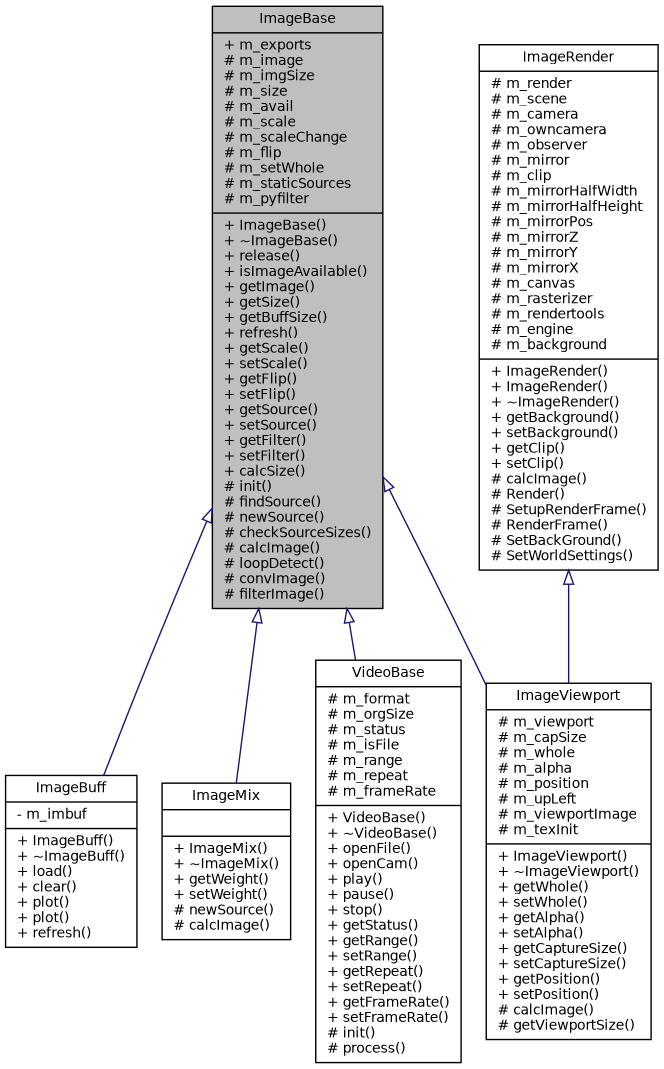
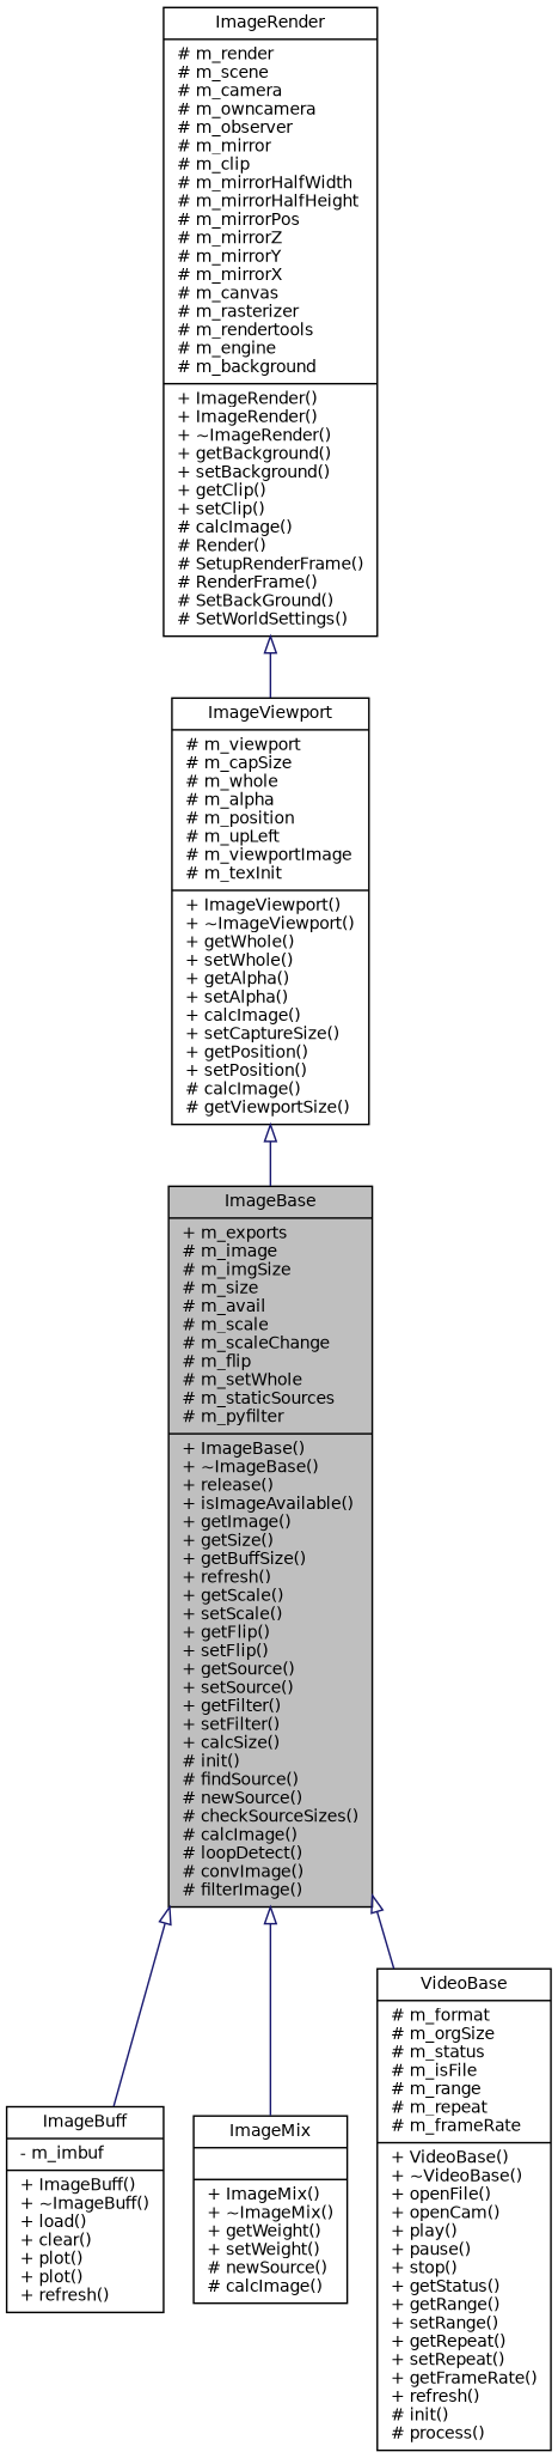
  digraph {
    node [color=black fillcolor=white fontname=Helvetica fontsize=10 shape=record style=filled]
    edge [arrowtail=empty color=midnightblue dir=back fontname=Helvetica fontsize=10 labelfontname=Helvetica labelfontsize=10 style=solid]
    n1 [fillcolor=grey75 fontcolor=black height=0.2 label="{ImageBase\n|+ m_exports\l# m_image\l# m_imgSize\l# m_size\l# m_avail\l# m_scale\l# m_scaleChange\l# m_flip\l# m_setWhole\l# m_staticSources\l# m_pyfilter\l|+ ImageBase()\l+ ~ImageBase()\l+ release()\l+ isImageAvailable()\l+ getImage()\l+ getSize()\l+ getBuffSize()\l+ refresh()\l+ getScale()\l+ setScale()\l+ getFlip()\l+ setFlip()\l+ getSource()\l+ setSource()\l+ getFilter()\l+ setFilter()\l+ calcSize()\l# init()\l# findSource()\l# newSource()\l# checkSourceSizes()\l# calcImage()\l# loopDetect()\l# convImage()\l# filterImage()\l}" width=0.4]
    n2 [height=0.2 label="{ImageBuff\n|- m_imbuf\l|+ ImageBuff()\l+ ~ImageBuff()\l+ load()\l+ clear()\l+ plot()\l+ plot()\l+ refresh()\l}" width=0.4]
    n3 [height=0.2 label="{ImageMix\n||+ ImageMix()\l+ ~ImageMix()\l+ getWeight()\l+ setWeight()\l# newSource()\l# calcImage()\l}" width=0.4]
-   n4 [height=0.2 label="{ImageViewport\n|# m_viewport\l# m_capSize\l# m_whole\l# m_alpha\l# m_position\l# m_upLeft\l# m_viewportImage\l# m_texInit\l|+ ImageViewport()\l+ ~ImageViewport()\l+ getWhole()\l+ setWhole()\l+ getAlpha()\l+ setAlpha()\l+ getCaptureSize()\l+ setCaptureSize()\l+ getPosition()\l+ setPosition()\l# calcImage()\l# getViewportSize()\l}" width=0.4]
-   n5 [height=0.2 label="{VideoBase\n|# m_format\l# m_orgSize\l# m_status\l# m_isFile\l# m_range\l# m_repeat\l# m_frameRate\l|+ VideoBase()\l+ ~VideoBase()\l+ openFile()\l+ openCam()\l+ play()\l+ pause()\l+ stop()\l+ getStatus()\l+ getRange()\l+ setRange()\l+ getRepeat()\l+ setRepeat()\l+ getFrameRate()\l+ setFrameRate()\l# init()\l# process()\l}" width=0.4]
+   n4 [height=0.2 label="{ImageViewport\n|# m_viewport\l# m_capSize\l# m_whole\l# m_alpha\l# m_position\l# m_upLeft\l# m_viewportImage\l# m_texInit\l|+ ImageViewport()\l+ ~ImageViewport()\l+ getWhole()\l+ setWhole()\l+ getAlpha()\l+ setAlpha()\l+ calcImage()\l+ setCaptureSize()\l+ getPosition()\l+ setPosition()\l# calcImage()\l# getViewportSize()\l}" width=0.4]
+   n5 [height=0.2 label="{VideoBase\n|# m_format\l# m_orgSize\l# m_status\l# m_isFile\l# m_range\l# m_repeat\l# m_frameRate\l|+ VideoBase()\l+ ~VideoBase()\l+ openFile()\l+ openCam()\l+ play()\l+ pause()\l+ stop()\l+ getStatus()\l+ getRange()\l+ setRange()\l+ getRepeat()\l+ setRepeat()\l+ getFrameRate()\l+ refresh()\l# init()\l# process()\l}" width=0.4]
    n6 [height=0.2 label="{ImageRender\n|# m_render\l# m_scene\l# m_camera\l# m_owncamera\l# m_observer\l# m_mirror\l# m_clip\l# m_mirrorHalfWidth\l# m_mirrorHalfHeight\l# m_mirrorPos\l# m_mirrorZ\l# m_mirrorY\l# m_mirrorX\l# m_canvas\l# m_rasterizer\l# m_rendertools\l# m_engine\l# m_background\l|+ ImageRender()\l+ ImageRender()\l+ ~ImageRender()\l+ getBackground()\l+ setBackground()\l+ getClip()\l+ setClip()\l# calcImage()\l# Render()\l# SetupRenderFrame()\l# RenderFrame()\l# SetBackGround()\l# SetWorldSettings()\l}" width=0.4]
    n1 -> n2
    n1 -> n3
-   n1 -> n4
+   n4 -> n1
    n1 -> n5
    n6 -> n4
  }
